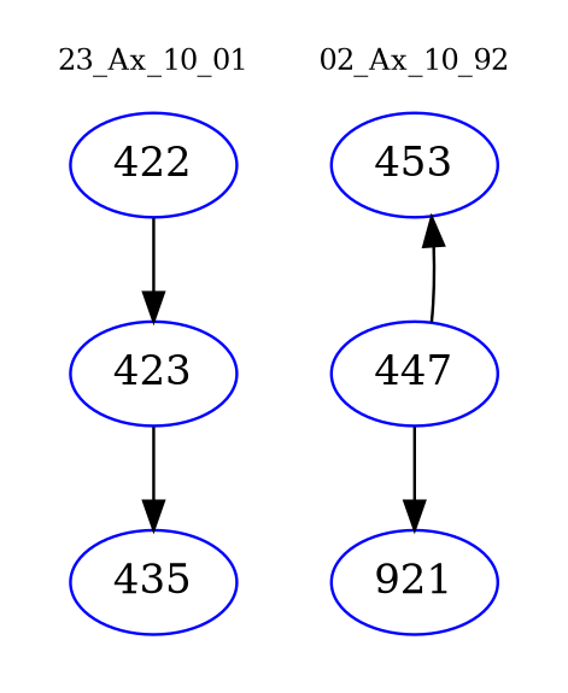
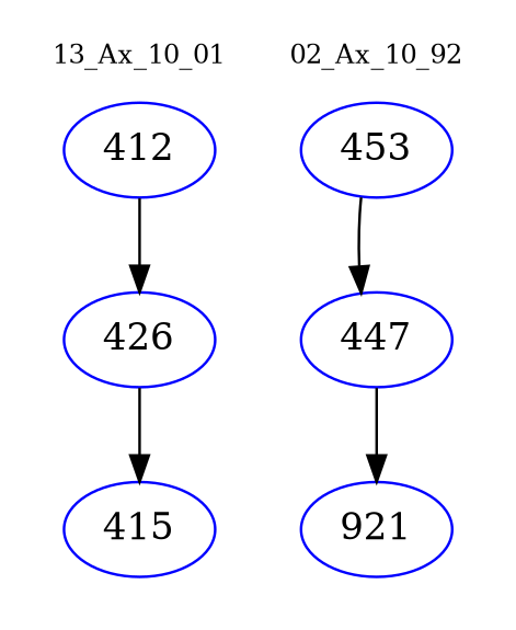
  digraph {
    fontname="DejaVu Serif"
    node [color=blue fontname="DejaVu Serif"]
    edge [color=black fontname="DejaVu Serif"]
-   n1 [label=422]
-   n2 [label=423]
-   n3 [label=435]
+   n1 [label=412]
+   n2 [label=426]
+   n3 [label=415]
    n4 [label=453]
    n5 [label=447]
    n6 [label=921]
    subgraph cluster_1 {
      color=white
      fontsize=10
-     label="23_Ax_10_01"
+     label="13_Ax_10_01"
      n1
      n2
      n3
    }
    subgraph cluster_2 {
      color=white
      fontsize=10
      label="02_Ax_10_92"
      n4
      n5
      n6
    }
    n1 -> n2
    n2 -> n3
-   n5 -> n4
+   n4 -> n5
    n5 -> n6
  }
